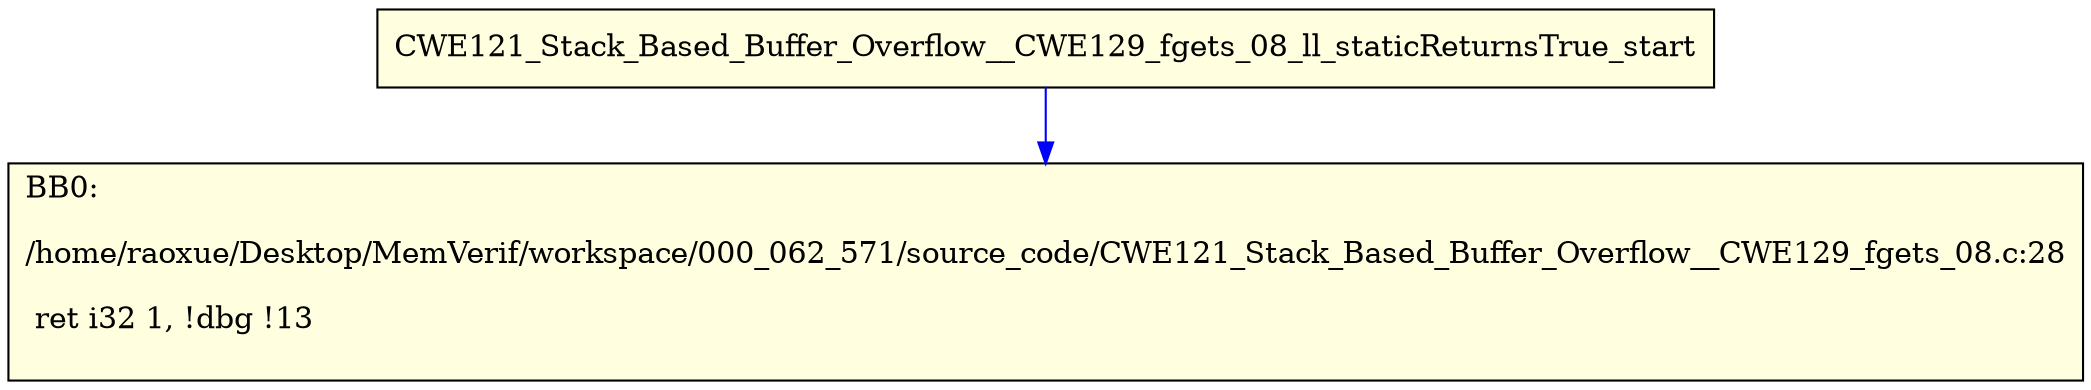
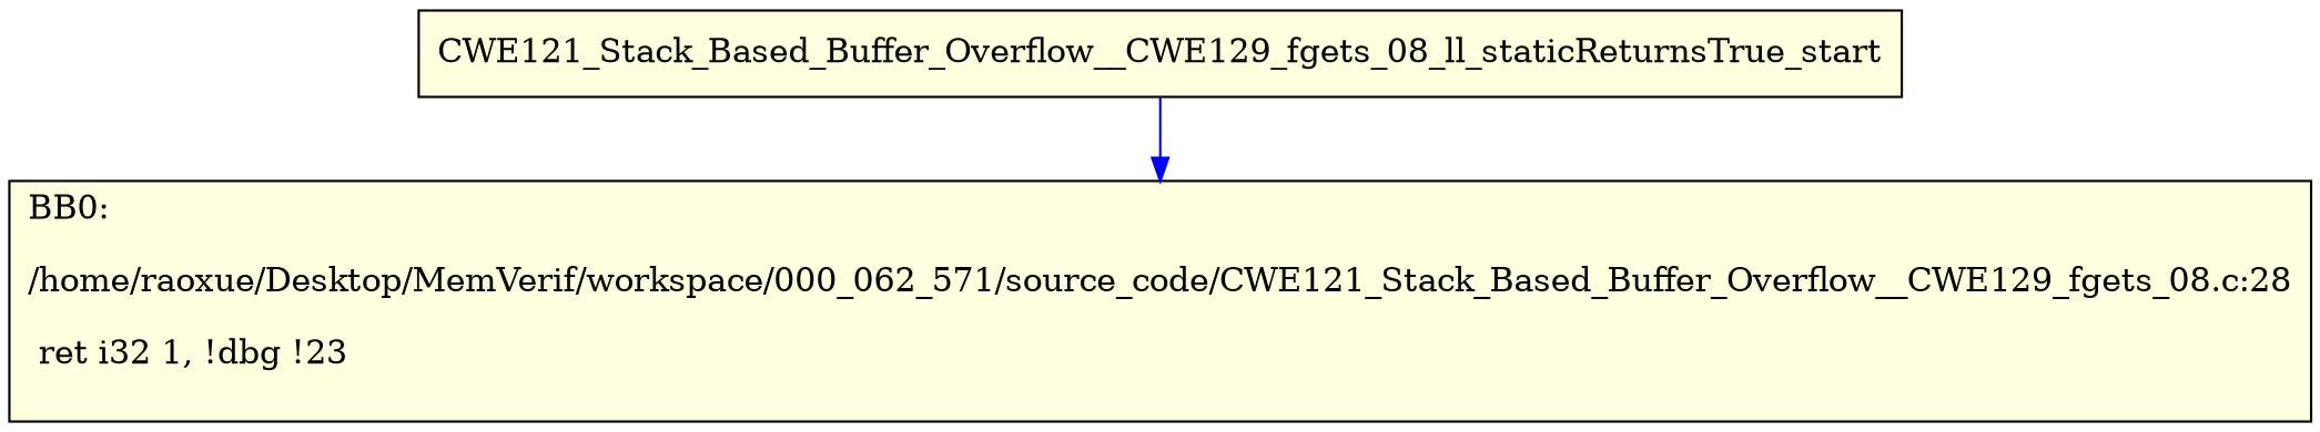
  digraph {
    node [shape=record style=filled fillcolor=lightyellow]
    n1 [label="{CWE121_Stack_Based_Buffer_Overflow__CWE129_fgets_08_ll_staticReturnsTrue_start}"]
-   n2 [label="{BB0:\l\l/home/raoxue/Desktop/MemVerif/workspace/000_062_571/source_code/CWE121_Stack_Based_Buffer_Overflow__CWE129_fgets_08.c:28\l\n  ret i32 1, !dbg !13\l\n}"]
+   n2 [label="{BB0:\l\l/home/raoxue/Desktop/MemVerif/workspace/000_062_571/source_code/CWE121_Stack_Based_Buffer_Overflow__CWE129_fgets_08.c:28\l\n  ret i32 1, !dbg !23\l\n}"]
    n1 -> n2 [color=blue]
  }
